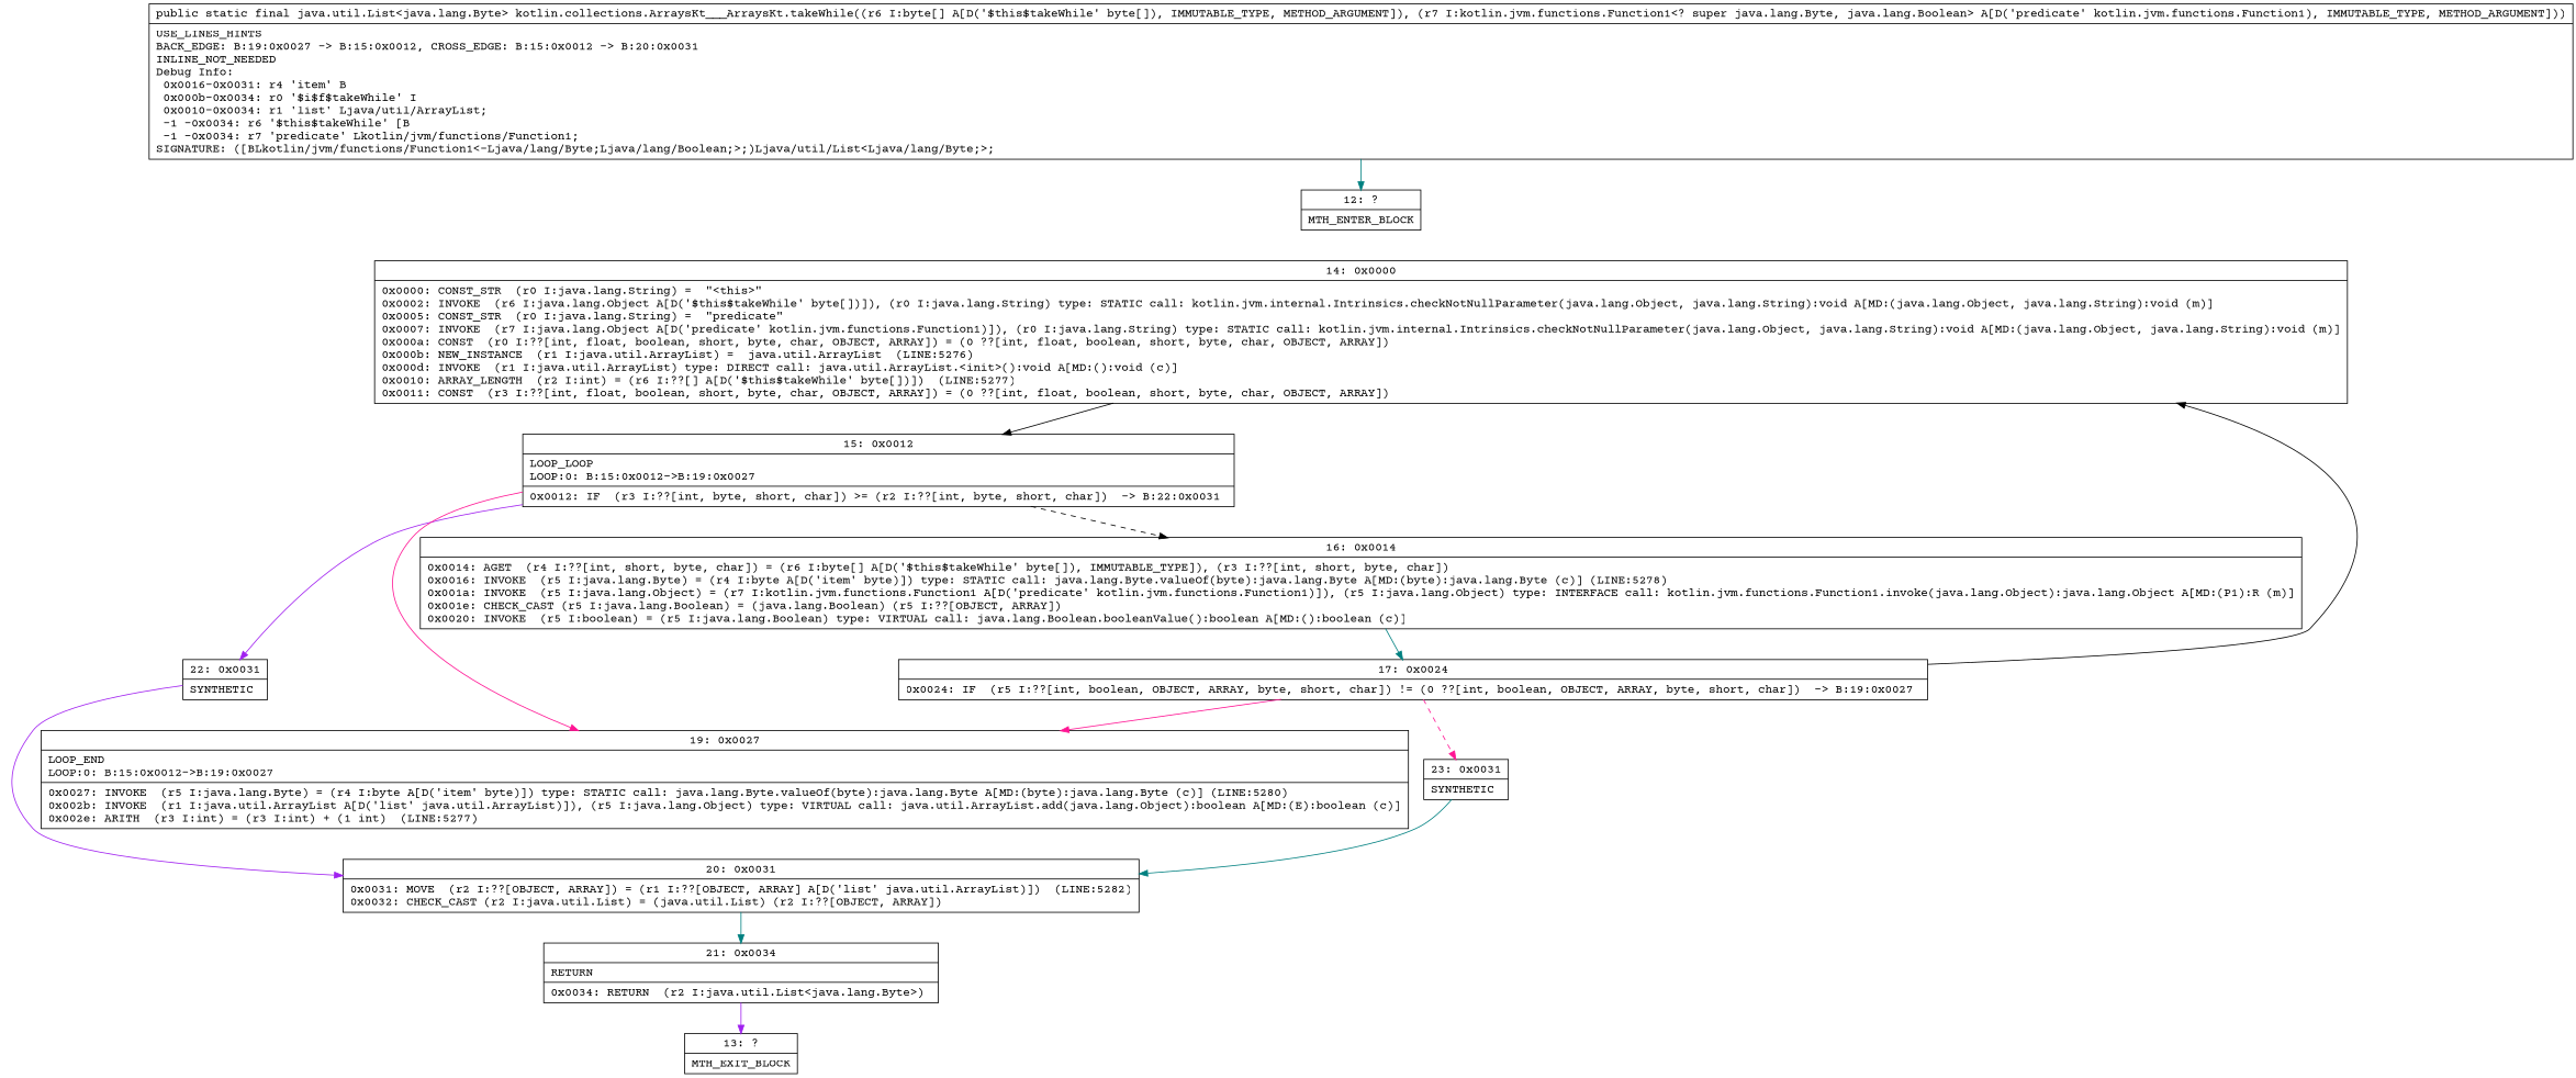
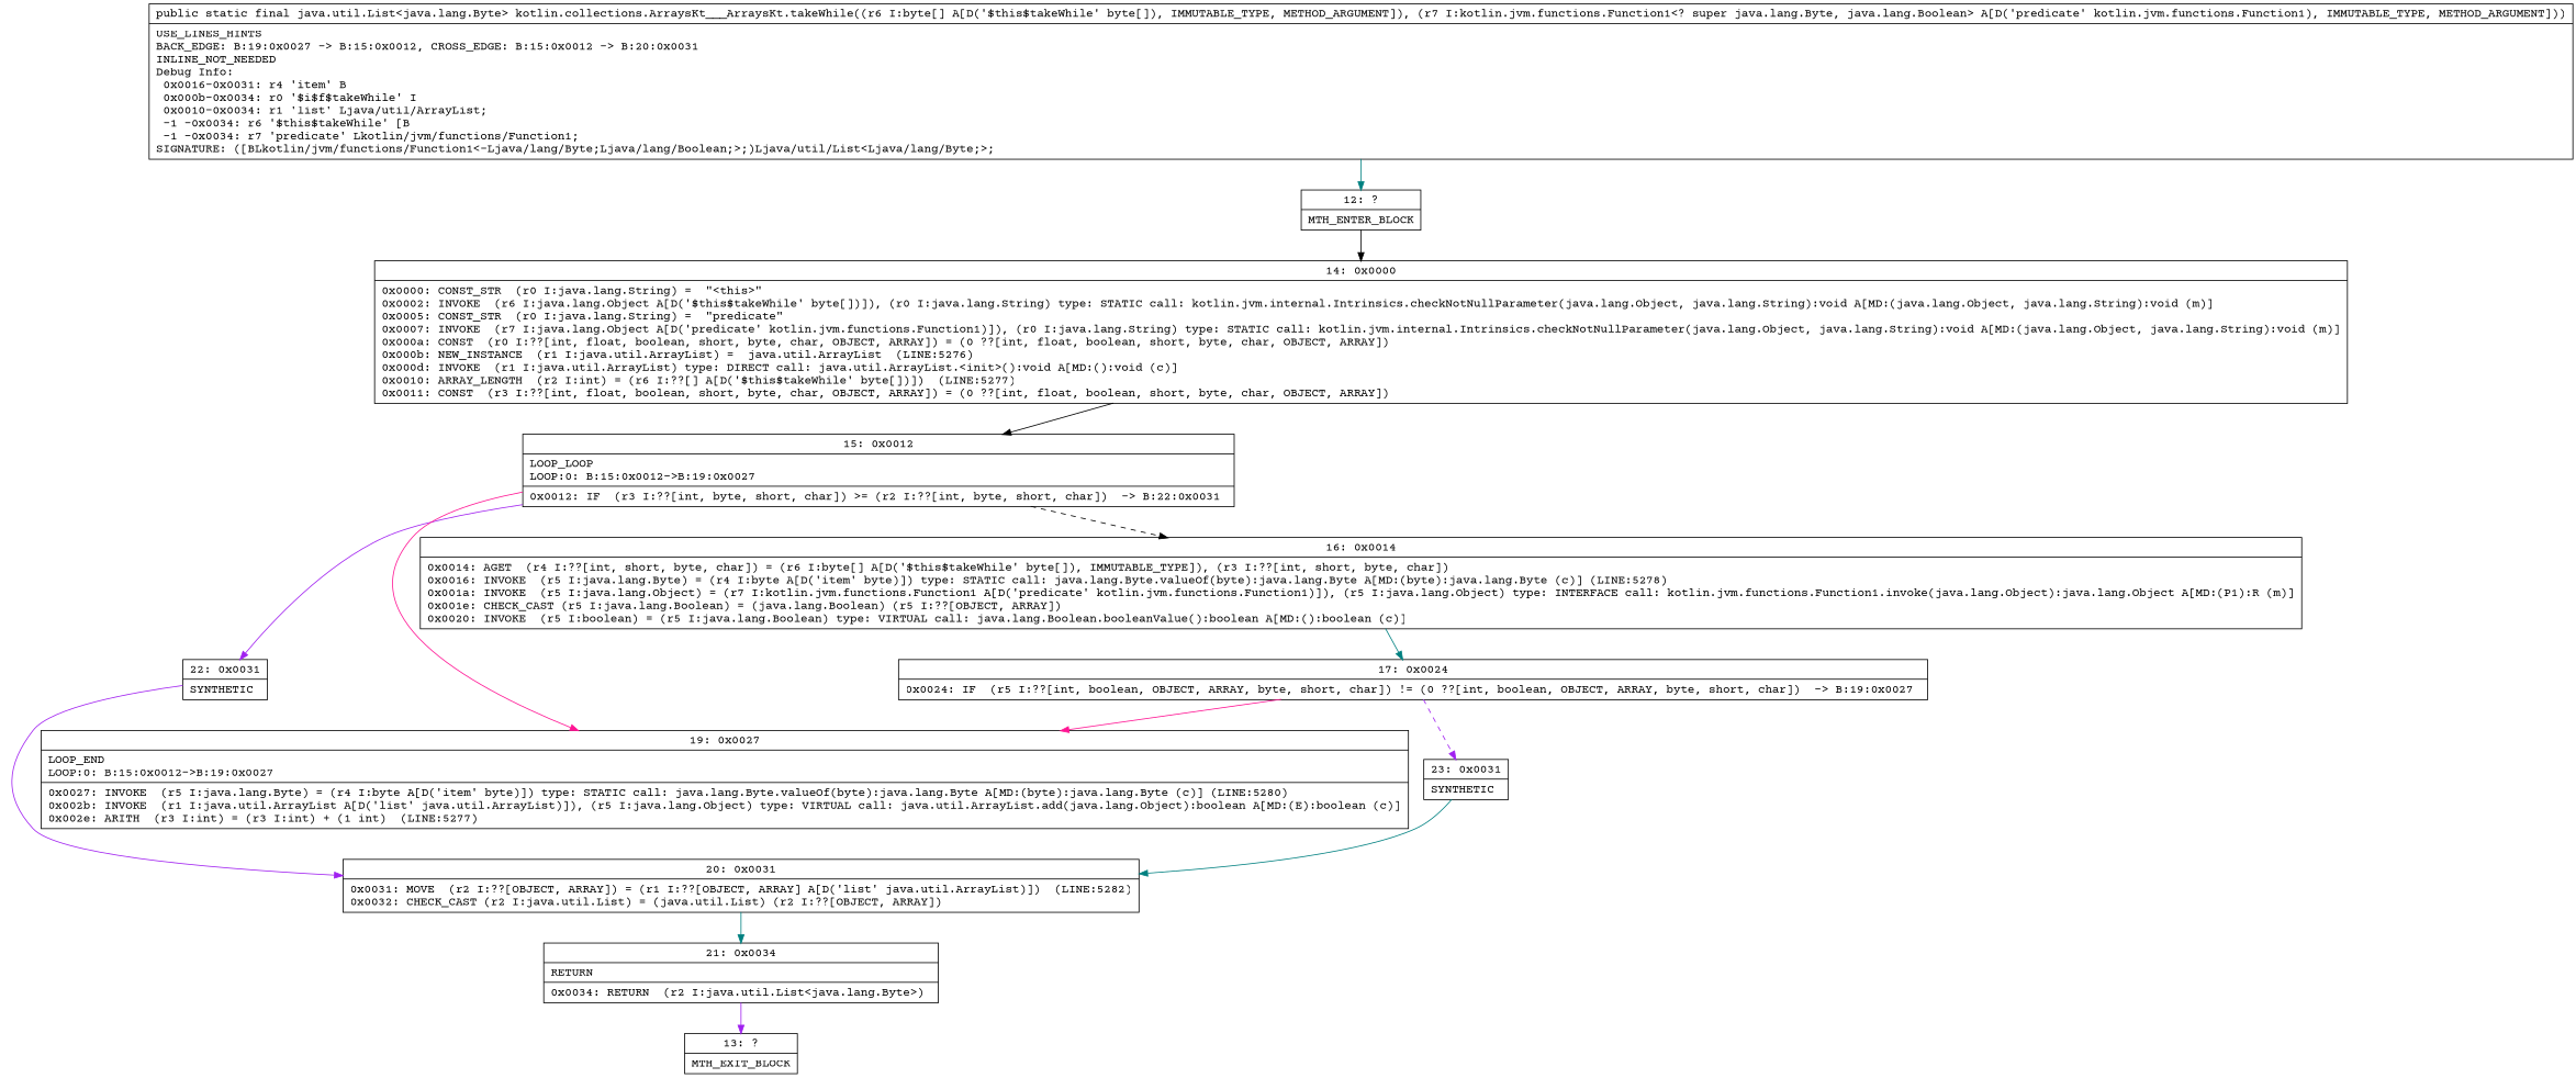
  digraph {
    fontname="Courier Prime"
    node [fontname="Courier Prime" shape=record]
    edge [color=teal fontname="Courier Prime"]
    n1 [label="{12\:\ ?|MTH_ENTER_BLOCK\l}"]
    n2 [label="{14\:\ 0x0000|0x0000: CONST_STR  (r0 I:java.lang.String) =  \"\<this\>\" \l0x0002: INVOKE  (r6 I:java.lang.Object A[D('$this$takeWhile' byte[])]), (r0 I:java.lang.String) type: STATIC call: kotlin.jvm.internal.Intrinsics.checkNotNullParameter(java.lang.Object, java.lang.String):void A[MD:(java.lang.Object, java.lang.String):void (m)]\l0x0005: CONST_STR  (r0 I:java.lang.String) =  \"predicate\" \l0x0007: INVOKE  (r7 I:java.lang.Object A[D('predicate' kotlin.jvm.functions.Function1)]), (r0 I:java.lang.String) type: STATIC call: kotlin.jvm.internal.Intrinsics.checkNotNullParameter(java.lang.Object, java.lang.String):void A[MD:(java.lang.Object, java.lang.String):void (m)]\l0x000a: CONST  (r0 I:??[int, float, boolean, short, byte, char, OBJECT, ARRAY]) = (0 ??[int, float, boolean, short, byte, char, OBJECT, ARRAY]) \l0x000b: NEW_INSTANCE  (r1 I:java.util.ArrayList) =  java.util.ArrayList  (LINE:5276)\l0x000d: INVOKE  (r1 I:java.util.ArrayList) type: DIRECT call: java.util.ArrayList.\<init\>():void A[MD:():void (c)]\l0x0010: ARRAY_LENGTH  (r2 I:int) = (r6 I:??[] A[D('$this$takeWhile' byte[])])  (LINE:5277)\l0x0011: CONST  (r3 I:??[int, float, boolean, short, byte, char, OBJECT, ARRAY]) = (0 ??[int, float, boolean, short, byte, char, OBJECT, ARRAY]) \l}"]
    n3 [label="{15\:\ 0x0012|LOOP_LOOP\lLOOP:0: B:15:0x0012\-\>B:19:0x0027\l|0x0012: IF  (r3 I:??[int, byte, short, char]) \>= (r2 I:??[int, byte, short, char])  \-\> B:22:0x0031 \l}"]
    n4 [label="{16\:\ 0x0014|0x0014: AGET  (r4 I:??[int, short, byte, char]) = (r6 I:byte[] A[D('$this$takeWhile' byte[]), IMMUTABLE_TYPE]), (r3 I:??[int, short, byte, char]) \l0x0016: INVOKE  (r5 I:java.lang.Byte) = (r4 I:byte A[D('item' byte)]) type: STATIC call: java.lang.Byte.valueOf(byte):java.lang.Byte A[MD:(byte):java.lang.Byte (c)] (LINE:5278)\l0x001a: INVOKE  (r5 I:java.lang.Object) = (r7 I:kotlin.jvm.functions.Function1 A[D('predicate' kotlin.jvm.functions.Function1)]), (r5 I:java.lang.Object) type: INTERFACE call: kotlin.jvm.functions.Function1.invoke(java.lang.Object):java.lang.Object A[MD:(P1):R (m)]\l0x001e: CHECK_CAST (r5 I:java.lang.Boolean) = (java.lang.Boolean) (r5 I:??[OBJECT, ARRAY]) \l0x0020: INVOKE  (r5 I:boolean) = (r5 I:java.lang.Boolean) type: VIRTUAL call: java.lang.Boolean.booleanValue():boolean A[MD:():boolean (c)]\l}"]
    n5 [label="{22\:\ 0x0031|SYNTHETIC\l}"]
    n6 [label="{19\:\ 0x0027|LOOP_END\lLOOP:0: B:15:0x0012\-\>B:19:0x0027\l|0x0027: INVOKE  (r5 I:java.lang.Byte) = (r4 I:byte A[D('item' byte)]) type: STATIC call: java.lang.Byte.valueOf(byte):java.lang.Byte A[MD:(byte):java.lang.Byte (c)] (LINE:5280)\l0x002b: INVOKE  (r1 I:java.util.ArrayList A[D('list' java.util.ArrayList)]), (r5 I:java.lang.Object) type: VIRTUAL call: java.util.ArrayList.add(java.lang.Object):boolean A[MD:(E):boolean (c)]\l0x002e: ARITH  (r3 I:int) = (r3 I:int) + (1 int)  (LINE:5277)\l}"]
    n7 [label="{17\:\ 0x0024|0x0024: IF  (r5 I:??[int, boolean, OBJECT, ARRAY, byte, short, char]) != (0 ??[int, boolean, OBJECT, ARRAY, byte, short, char])  \-\> B:19:0x0027 \l}"]
    n8 [label="{20\:\ 0x0031|0x0031: MOVE  (r2 I:??[OBJECT, ARRAY]) = (r1 I:??[OBJECT, ARRAY] A[D('list' java.util.ArrayList)])  (LINE:5282)\l0x0032: CHECK_CAST (r2 I:java.util.List) = (java.util.List) (r2 I:??[OBJECT, ARRAY]) \l}"]
    n9 [label="{23\:\ 0x0031|SYNTHETIC\l}"]
    n10 [label="{21\:\ 0x0034|RETURN\l|0x0034: RETURN  (r2 I:java.util.List\<java.lang.Byte\>) \l}"]
    n11 [label="{13\:\ ?|MTH_EXIT_BLOCK\l}"]
    n12 [label="{public static final java.util.List\<java.lang.Byte\> kotlin.collections.ArraysKt___ArraysKt.takeWhile((r6 I:byte[] A[D('$this$takeWhile' byte[]), IMMUTABLE_TYPE, METHOD_ARGUMENT]), (r7 I:kotlin.jvm.functions.Function1\<? super java.lang.Byte, java.lang.Boolean\> A[D('predicate' kotlin.jvm.functions.Function1), IMMUTABLE_TYPE, METHOD_ARGUMENT]))  | USE_LINES_HINTS\lBACK_EDGE: B:19:0x0027 \-\> B:15:0x0012, CROSS_EDGE: B:15:0x0012 \-\> B:20:0x0031\lINLINE_NOT_NEEDED\lDebug Info:\l  0x0016\-0x0031: r4 'item' B\l  0x000b\-0x0034: r0 '$i$f$takeWhile' I\l  0x0010\-0x0034: r1 'list' Ljava\/util\/ArrayList;\l  \-1 \-0x0034: r6 '$this$takeWhile' [B\l  \-1 \-0x0034: r7 'predicate' Lkotlin\/jvm\/functions\/Function1;\lSIGNATURE: ([BLkotlin\/jvm\/functions\/Function1\<\-Ljava\/lang\/Byte;Ljava\/lang\/Boolean;\>;)Ljava\/util\/List\<Ljava\/lang\/Byte;\>;\l}"]
-   n7 -> n2 [color=black]
+   n1 -> n2 [color=black]
    n2 -> n3 [color=black]
    n3 -> n4 [color=black style=dashed]
    n3 -> n5 [color=purple]
    n3 -> n6 [color=deeppink]
    n4 -> n7
    n5 -> n8 [color=purple]
    n7 -> n6 [color=deeppink]
-   n7 -> n9 [color=deeppink style=dashed]
+   n7 -> n9 [color=purple style=dashed]
    n8 -> n10
    n9 -> n8
    n10 -> n11 [color=purple]
    n12 -> n1
  }
